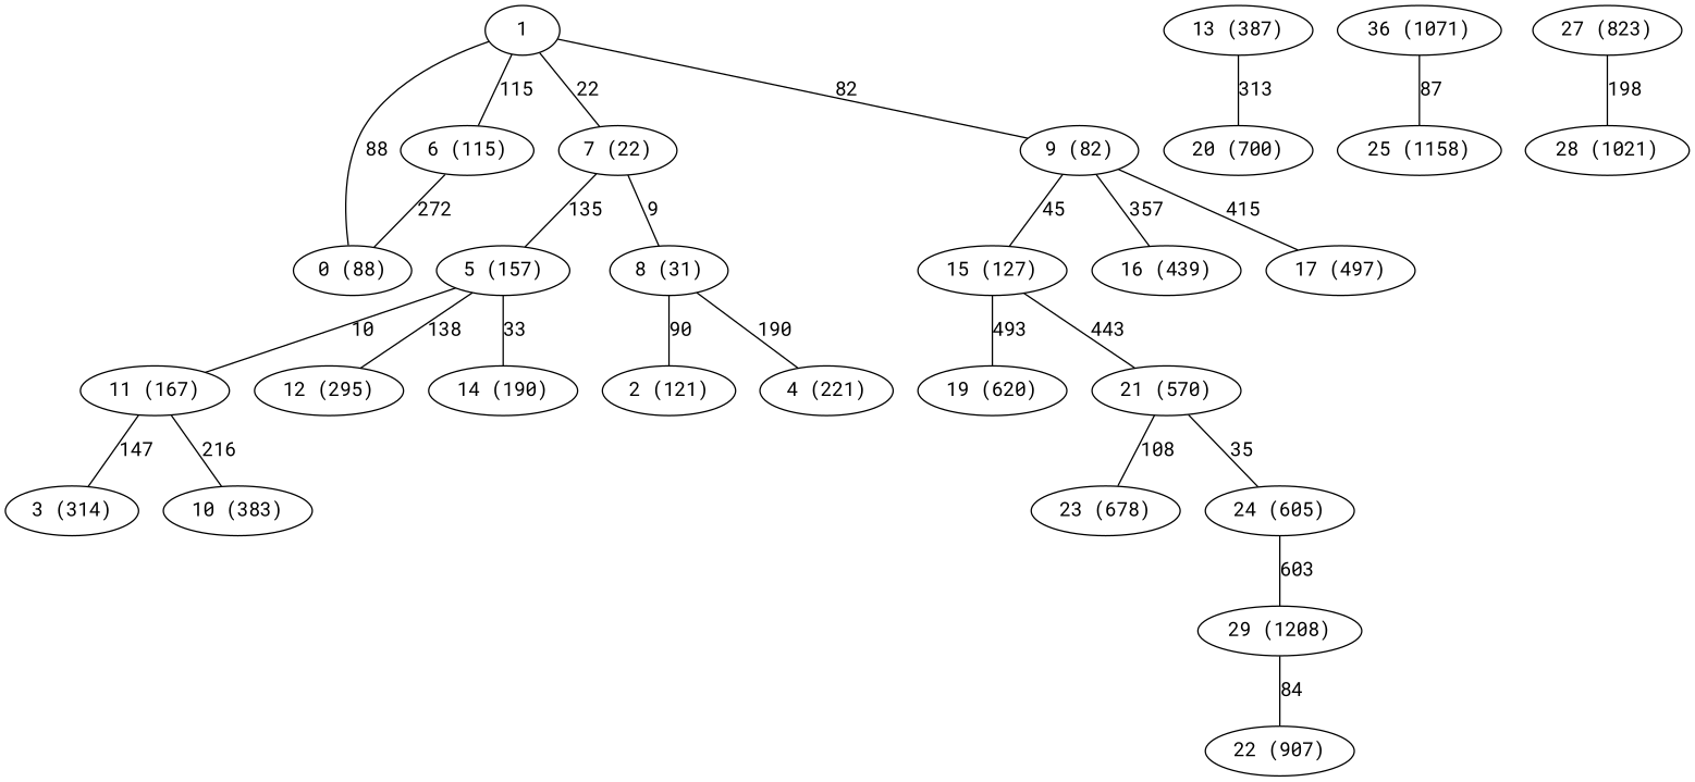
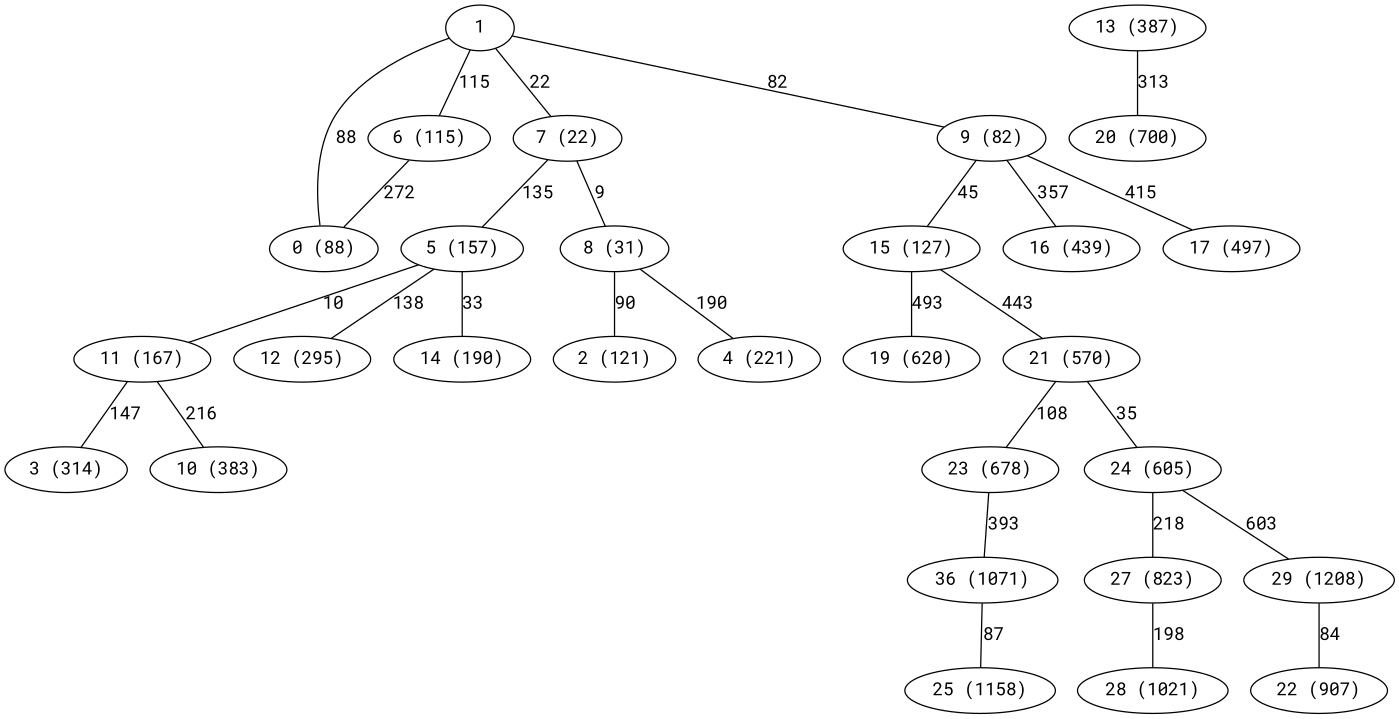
  strict graph {
    fontname="Roboto Mono"
    node [fontname="Roboto Mono"]
    edge [fontname="Roboto Mono"]
    n1 [label="0 (88)"]
    1
    n3 [label="6 (115)"]
    n4 [label="7 (22)"]
    n5 [label="9 (82)"]
    n6 [label="5 (157)"]
    n7 [label="8 (31)"]
    n8 [label="15 (127)"]
    n9 [label="16 (439)"]
    n10 [label="17 (497)"]
    n11 [label="2 (121)"]
    n12 [label="3 (314)"]
    n13 [label="4 (221)"]
    n14 [label="11 (167)"]
    n15 [label="12 (295)"]
    n16 [label="14 (190)"]
    n17 [label="10 (383)"]
    n18 [label="13 (387)"]
    n19 [label="20 (700)"]
    n20 [label="19 (620)"]
    n21 [label="21 (570)"]
    n22 [label="23 (678)"]
    n23 [label="24 (605)"]
    n24 [label="36 (1071)"]
    n25 [label="27 (823)"]
    n26 [label="29 (1208)"]
    n27 [label="22 (907)"]
    n28 [label="25 (1158)"]
    n29 [label="28 (1021)"]
    1 -- n1 [label=88]
    1 -- n3 [label=115]
    1 -- n4 [label=22]
    1 -- n5 [label=82]
    n3 -- n1 [label=272]
    n4 -- n6 [label=135]
    n4 -- n7 [label=9]
    n5 -- n8 [label=45]
    n5 -- n9 [label=357]
    n5 -- n10 [label=415]
    n6 -- n14 [label=10]
    n6 -- n15 [label=138]
    n6 -- n16 [label=33]
    n7 -- n11 [label=90]
    n7 -- n13 [label=190]
    n8 -- n20 [label=493]
    n8 -- n21 [label=443]
    n14 -- n12 [label=147]
    n14 -- n17 [label=216]
    n18 -- n19 [label=313]
    n21 -- n22 [label=108]
    n21 -- n23 [label=35]
+   n22 -- n24 [label=393]
+   n23 -- n25 [label=218]
    n23 -- n26 [label=603]
    n24 -- n28 [label=87]
    n25 -- n29 [label=198]
    n26 -- n27 [label=84]
  }
